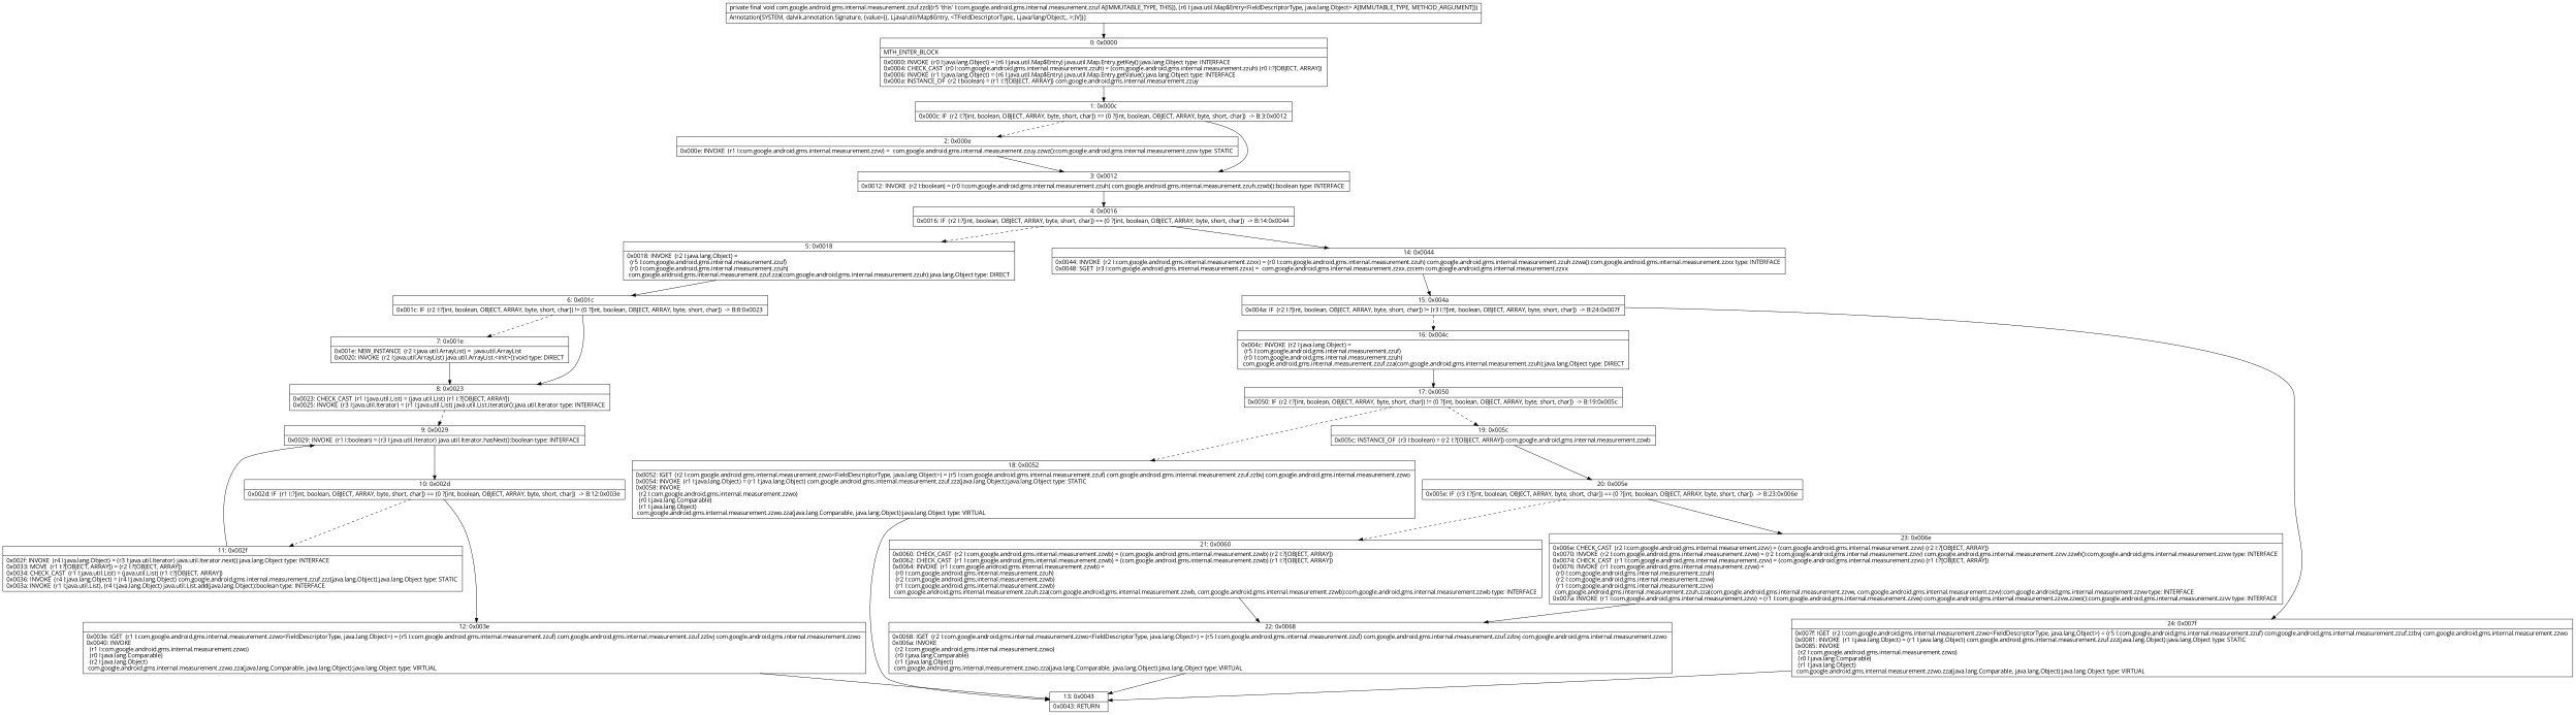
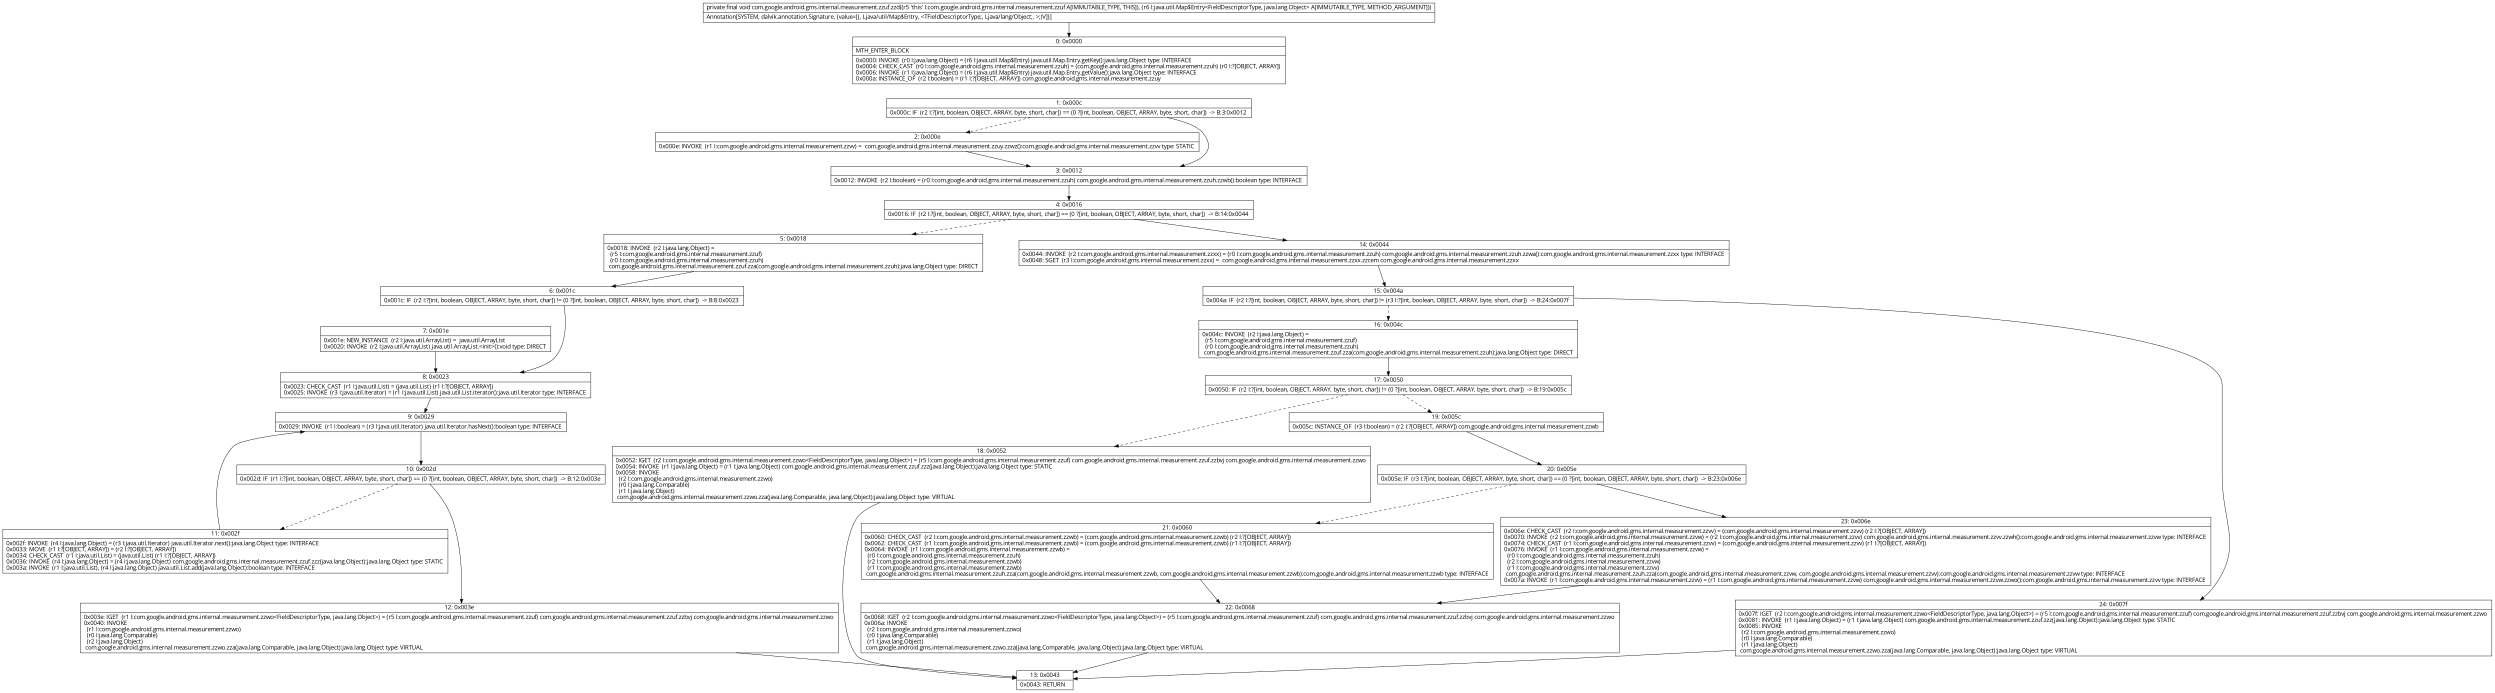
  digraph {
    fontname="Open Sans"
    node [fontname="Open Sans" shape=record]
    edge [fontname="Open Sans"]
    n1 [label="{0\:\ 0x0000|MTH_ENTER_BLOCK\l|0x0000: INVOKE  (r0 I:java.lang.Object) = (r6 I:java.util.Map$Entry) java.util.Map.Entry.getKey():java.lang.Object type: INTERFACE \l0x0004: CHECK_CAST  (r0 I:com.google.android.gms.internal.measurement.zzuh) = (com.google.android.gms.internal.measurement.zzuh) (r0 I:?[OBJECT, ARRAY]) \l0x0006: INVOKE  (r1 I:java.lang.Object) = (r6 I:java.util.Map$Entry) java.util.Map.Entry.getValue():java.lang.Object type: INTERFACE \l0x000a: INSTANCE_OF  (r2 I:boolean) = (r1 I:?[OBJECT, ARRAY]) com.google.android.gms.internal.measurement.zzuy \l}"]
    n2 [label="{1\:\ 0x000c|0x000c: IF  (r2 I:?[int, boolean, OBJECT, ARRAY, byte, short, char]) == (0 ?[int, boolean, OBJECT, ARRAY, byte, short, char])  \-\> B:3:0x0012 \l}"]
    n3 [label="{2\:\ 0x000e|0x000e: INVOKE  (r1 I:com.google.android.gms.internal.measurement.zzvv) =  com.google.android.gms.internal.measurement.zzuy.zzwz():com.google.android.gms.internal.measurement.zzvv type: STATIC \l}"]
    n4 [label="{3\:\ 0x0012|0x0012: INVOKE  (r2 I:boolean) = (r0 I:com.google.android.gms.internal.measurement.zzuh) com.google.android.gms.internal.measurement.zzuh.zzwb():boolean type: INTERFACE \l}"]
    n5 [label="{4\:\ 0x0016|0x0016: IF  (r2 I:?[int, boolean, OBJECT, ARRAY, byte, short, char]) == (0 ?[int, boolean, OBJECT, ARRAY, byte, short, char])  \-\> B:14:0x0044 \l}"]
    n6 [label="{5\:\ 0x0018|0x0018: INVOKE  (r2 I:java.lang.Object) = \l  (r5 I:com.google.android.gms.internal.measurement.zzuf)\l  (r0 I:com.google.android.gms.internal.measurement.zzuh)\l com.google.android.gms.internal.measurement.zzuf.zza(com.google.android.gms.internal.measurement.zzuh):java.lang.Object type: DIRECT \l}"]
    n7 [label="{14\:\ 0x0044|0x0044: INVOKE  (r2 I:com.google.android.gms.internal.measurement.zzxx) = (r0 I:com.google.android.gms.internal.measurement.zzuh) com.google.android.gms.internal.measurement.zzuh.zzwa():com.google.android.gms.internal.measurement.zzxx type: INTERFACE \l0x0048: SGET  (r3 I:com.google.android.gms.internal.measurement.zzxx) =  com.google.android.gms.internal.measurement.zzxx.zzcem com.google.android.gms.internal.measurement.zzxx \l}"]
    n8 [label="{6\:\ 0x001c|0x001c: IF  (r2 I:?[int, boolean, OBJECT, ARRAY, byte, short, char]) != (0 ?[int, boolean, OBJECT, ARRAY, byte, short, char])  \-\> B:8:0x0023 \l}"]
    n9 [label="{15\:\ 0x004a|0x004a: IF  (r2 I:?[int, boolean, OBJECT, ARRAY, byte, short, char]) != (r3 I:?[int, boolean, OBJECT, ARRAY, byte, short, char])  \-\> B:24:0x007f \l}"]
    n10 [label="{7\:\ 0x001e|0x001e: NEW_INSTANCE  (r2 I:java.util.ArrayList) =  java.util.ArrayList \l0x0020: INVOKE  (r2 I:java.util.ArrayList) java.util.ArrayList.\<init\>():void type: DIRECT \l}"]
    n11 [label="{8\:\ 0x0023|0x0023: CHECK_CAST  (r1 I:java.util.List) = (java.util.List) (r1 I:?[OBJECT, ARRAY]) \l0x0025: INVOKE  (r3 I:java.util.Iterator) = (r1 I:java.util.List) java.util.List.iterator():java.util.Iterator type: INTERFACE \l}"]
    n12 [label="{9\:\ 0x0029|0x0029: INVOKE  (r1 I:boolean) = (r3 I:java.util.Iterator) java.util.Iterator.hasNext():boolean type: INTERFACE \l}"]
    n13 [label="{10\:\ 0x002d|0x002d: IF  (r1 I:?[int, boolean, OBJECT, ARRAY, byte, short, char]) == (0 ?[int, boolean, OBJECT, ARRAY, byte, short, char])  \-\> B:12:0x003e \l}"]
    n14 [label="{11\:\ 0x002f|0x002f: INVOKE  (r4 I:java.lang.Object) = (r3 I:java.util.Iterator) java.util.Iterator.next():java.lang.Object type: INTERFACE \l0x0033: MOVE  (r1 I:?[OBJECT, ARRAY]) = (r2 I:?[OBJECT, ARRAY]) \l0x0034: CHECK_CAST  (r1 I:java.util.List) = (java.util.List) (r1 I:?[OBJECT, ARRAY]) \l0x0036: INVOKE  (r4 I:java.lang.Object) = (r4 I:java.lang.Object) com.google.android.gms.internal.measurement.zzuf.zzz(java.lang.Object):java.lang.Object type: STATIC \l0x003a: INVOKE  (r1 I:java.util.List), (r4 I:java.lang.Object) java.util.List.add(java.lang.Object):boolean type: INTERFACE \l}"]
    n15 [label="{12\:\ 0x003e|0x003e: IGET  (r1 I:com.google.android.gms.internal.measurement.zzwo\<FieldDescriptorType, java.lang.Object\>) = (r5 I:com.google.android.gms.internal.measurement.zzuf) com.google.android.gms.internal.measurement.zzuf.zzbvj com.google.android.gms.internal.measurement.zzwo \l0x0040: INVOKE  \l  (r1 I:com.google.android.gms.internal.measurement.zzwo)\l  (r0 I:java.lang.Comparable)\l  (r2 I:java.lang.Object)\l com.google.android.gms.internal.measurement.zzwo.zza(java.lang.Comparable, java.lang.Object):java.lang.Object type: VIRTUAL \l}"]
    n16 [label="{13\:\ 0x0043|0x0043: RETURN   \l}"]
    n17 [label="{16\:\ 0x004c|0x004c: INVOKE  (r2 I:java.lang.Object) = \l  (r5 I:com.google.android.gms.internal.measurement.zzuf)\l  (r0 I:com.google.android.gms.internal.measurement.zzuh)\l com.google.android.gms.internal.measurement.zzuf.zza(com.google.android.gms.internal.measurement.zzuh):java.lang.Object type: DIRECT \l}"]
    n18 [label="{24\:\ 0x007f|0x007f: IGET  (r2 I:com.google.android.gms.internal.measurement.zzwo\<FieldDescriptorType, java.lang.Object\>) = (r5 I:com.google.android.gms.internal.measurement.zzuf) com.google.android.gms.internal.measurement.zzuf.zzbvj com.google.android.gms.internal.measurement.zzwo \l0x0081: INVOKE  (r1 I:java.lang.Object) = (r1 I:java.lang.Object) com.google.android.gms.internal.measurement.zzuf.zzz(java.lang.Object):java.lang.Object type: STATIC \l0x0085: INVOKE  \l  (r2 I:com.google.android.gms.internal.measurement.zzwo)\l  (r0 I:java.lang.Comparable)\l  (r1 I:java.lang.Object)\l com.google.android.gms.internal.measurement.zzwo.zza(java.lang.Comparable, java.lang.Object):java.lang.Object type: VIRTUAL \l}"]
    n19 [label="{17\:\ 0x0050|0x0050: IF  (r2 I:?[int, boolean, OBJECT, ARRAY, byte, short, char]) != (0 ?[int, boolean, OBJECT, ARRAY, byte, short, char])  \-\> B:19:0x005c \l}"]
    n20 [label="{18\:\ 0x0052|0x0052: IGET  (r2 I:com.google.android.gms.internal.measurement.zzwo\<FieldDescriptorType, java.lang.Object\>) = (r5 I:com.google.android.gms.internal.measurement.zzuf) com.google.android.gms.internal.measurement.zzuf.zzbvj com.google.android.gms.internal.measurement.zzwo \l0x0054: INVOKE  (r1 I:java.lang.Object) = (r1 I:java.lang.Object) com.google.android.gms.internal.measurement.zzuf.zzz(java.lang.Object):java.lang.Object type: STATIC \l0x0058: INVOKE  \l  (r2 I:com.google.android.gms.internal.measurement.zzwo)\l  (r0 I:java.lang.Comparable)\l  (r1 I:java.lang.Object)\l com.google.android.gms.internal.measurement.zzwo.zza(java.lang.Comparable, java.lang.Object):java.lang.Object type: VIRTUAL \l}"]
    n21 [label="{19\:\ 0x005c|0x005c: INSTANCE_OF  (r3 I:boolean) = (r2 I:?[OBJECT, ARRAY]) com.google.android.gms.internal.measurement.zzwb \l}"]
    n22 [label="{20\:\ 0x005e|0x005e: IF  (r3 I:?[int, boolean, OBJECT, ARRAY, byte, short, char]) == (0 ?[int, boolean, OBJECT, ARRAY, byte, short, char])  \-\> B:23:0x006e \l}"]
    n23 [label="{21\:\ 0x0060|0x0060: CHECK_CAST  (r2 I:com.google.android.gms.internal.measurement.zzwb) = (com.google.android.gms.internal.measurement.zzwb) (r2 I:?[OBJECT, ARRAY]) \l0x0062: CHECK_CAST  (r1 I:com.google.android.gms.internal.measurement.zzwb) = (com.google.android.gms.internal.measurement.zzwb) (r1 I:?[OBJECT, ARRAY]) \l0x0064: INVOKE  (r1 I:com.google.android.gms.internal.measurement.zzwb) = \l  (r0 I:com.google.android.gms.internal.measurement.zzuh)\l  (r2 I:com.google.android.gms.internal.measurement.zzwb)\l  (r1 I:com.google.android.gms.internal.measurement.zzwb)\l com.google.android.gms.internal.measurement.zzuh.zza(com.google.android.gms.internal.measurement.zzwb, com.google.android.gms.internal.measurement.zzwb):com.google.android.gms.internal.measurement.zzwb type: INTERFACE \l}"]
    n24 [label="{23\:\ 0x006e|0x006e: CHECK_CAST  (r2 I:com.google.android.gms.internal.measurement.zzvv) = (com.google.android.gms.internal.measurement.zzvv) (r2 I:?[OBJECT, ARRAY]) \l0x0070: INVOKE  (r2 I:com.google.android.gms.internal.measurement.zzvw) = (r2 I:com.google.android.gms.internal.measurement.zzvv) com.google.android.gms.internal.measurement.zzvv.zzwh():com.google.android.gms.internal.measurement.zzvw type: INTERFACE \l0x0074: CHECK_CAST  (r1 I:com.google.android.gms.internal.measurement.zzvv) = (com.google.android.gms.internal.measurement.zzvv) (r1 I:?[OBJECT, ARRAY]) \l0x0076: INVOKE  (r1 I:com.google.android.gms.internal.measurement.zzvw) = \l  (r0 I:com.google.android.gms.internal.measurement.zzuh)\l  (r2 I:com.google.android.gms.internal.measurement.zzvw)\l  (r1 I:com.google.android.gms.internal.measurement.zzvv)\l com.google.android.gms.internal.measurement.zzuh.zza(com.google.android.gms.internal.measurement.zzvw, com.google.android.gms.internal.measurement.zzvv):com.google.android.gms.internal.measurement.zzvw type: INTERFACE \l0x007a: INVOKE  (r1 I:com.google.android.gms.internal.measurement.zzvv) = (r1 I:com.google.android.gms.internal.measurement.zzvw) com.google.android.gms.internal.measurement.zzvw.zzwo():com.google.android.gms.internal.measurement.zzvv type: INTERFACE \l}"]
    n25 [label="{22\:\ 0x0068|0x0068: IGET  (r2 I:com.google.android.gms.internal.measurement.zzwo\<FieldDescriptorType, java.lang.Object\>) = (r5 I:com.google.android.gms.internal.measurement.zzuf) com.google.android.gms.internal.measurement.zzuf.zzbvj com.google.android.gms.internal.measurement.zzwo \l0x006a: INVOKE  \l  (r2 I:com.google.android.gms.internal.measurement.zzwo)\l  (r0 I:java.lang.Comparable)\l  (r1 I:java.lang.Object)\l com.google.android.gms.internal.measurement.zzwo.zza(java.lang.Comparable, java.lang.Object):java.lang.Object type: VIRTUAL \l}"]
    n26 [label="{private final void com.google.android.gms.internal.measurement.zzuf.zzd((r5 'this' I:com.google.android.gms.internal.measurement.zzuf A[IMMUTABLE_TYPE, THIS]), (r6 I:java.util.Map$Entry\<FieldDescriptorType, java.lang.Object\> A[IMMUTABLE_TYPE, METHOD_ARGUMENT]))  | Annotation[SYSTEM, dalvik.annotation.Signature, \{value=[(, Ljava\/util\/Map$Entry, \<TFieldDescriptorType;, Ljava\/lang\/Object;, \>;)V]\}]\l}"]
-   n1 -> n2
    n2 -> n3 [style=dashed]
    n2 -> n4
    n3 -> n4
    n4 -> n5
    n5 -> n6 [style=dashed]
    n5 -> n7
    n6 -> n8
    n7 -> n9
-   n8 -> n10 [style=dashed]
    n8 -> n11
    n9 -> n17 [style=dashed]
    n9 -> n18
    n10 -> n11
-   n11 -> n12 [style=dashed]
+   n11 -> n12
    n12 -> n13
    n13 -> n14 [style=dashed]
    n13 -> n15
    n14 -> n12
    n15 -> n16
    n17 -> n19
    n18 -> n16
    n19 -> n20 [style=dashed]
    n19 -> n21 [style=dashed]
    n20 -> n16
    n21 -> n22
    n22 -> n23 [style=dashed]
    n22 -> n24
    n23 -> n25
    n24 -> n25
    n25 -> n16
    n26 -> n1
  }
